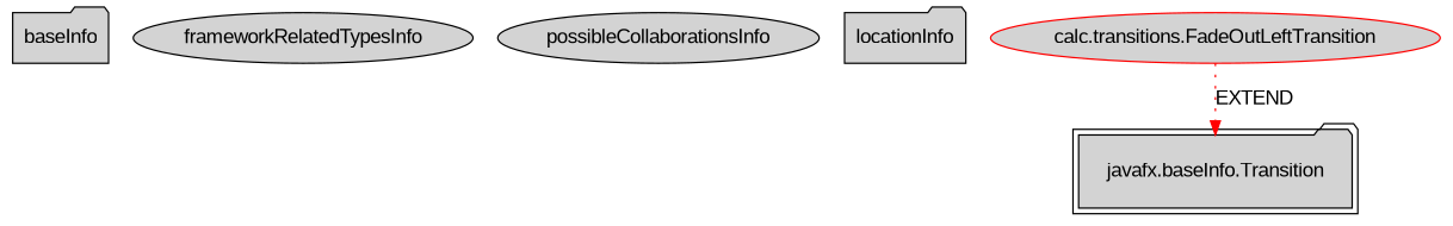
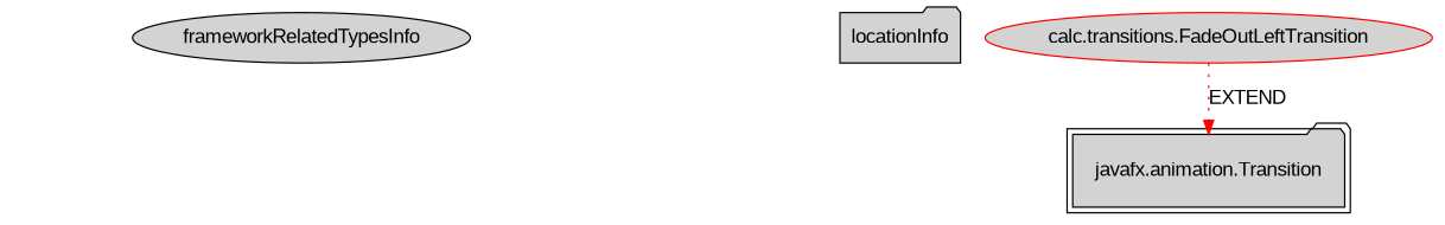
  digraph {
    fontname="Liberation Sans"
    node [style=filled fillcolor=lightgrey shape=folder fontname="Liberation Sans"]
-   baseInfo [category=extension_graph graphId=4766 isAnonymous=false possibleRelation=false]
    frameworkRelatedTypesInfo [0="javafx.animation.Transition" shape=ellipse]
-   possibleCollaborationsInfo [shape=ellipse]
    locationInfo [contextSignature=FadeOutLeftTransition filePath="/witmicko-CalculatorFx/CalculatorFx-master/src/calc/transitions/FadeOutLeftTransition.java" graphId=4766 projectName="witmicko-CalculatorFx"]
    n5 [color=red isFrameworkType=false label="calc.transitions.FadeOutLeftTransition" vertexType=ROOT_CLIENT_CLASS_DECLARATION shape=ellipse]
-   n6 [isFrameworkType=true label="javafx.baseInfo.Transition" peripheries=2 vertexType=FRAMEWORK_CLASS_TYPE]
+   n6 [isFrameworkType=true label="javafx.animation.Transition" peripheries=2 vertexType=FRAMEWORK_CLASS_TYPE]
    n5 -> n6 [color=red label=EXTEND style=dotted fontname="Liberation Sans"]
  }
